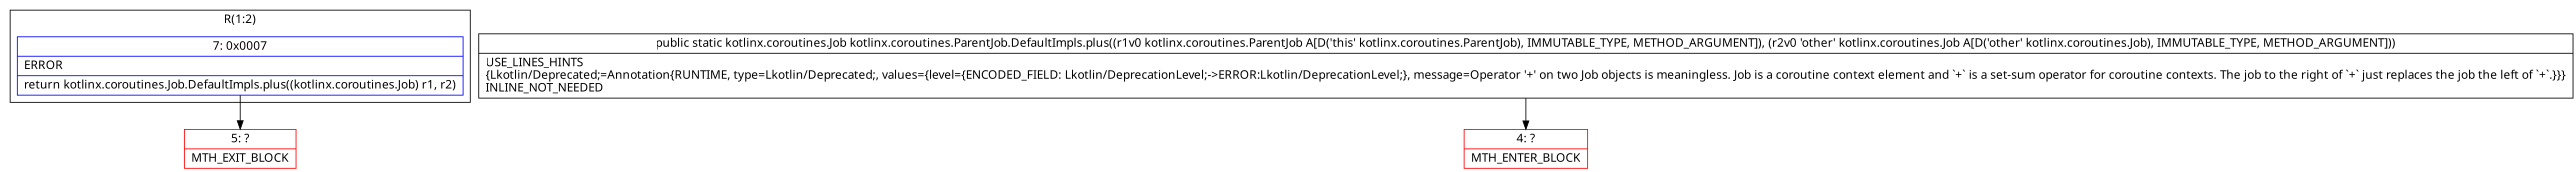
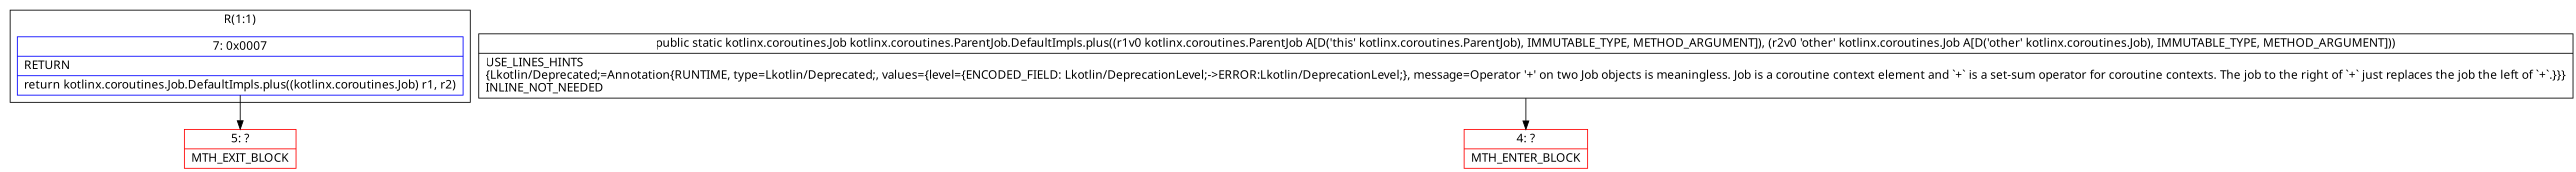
  digraph {
    fontname="Noto Sans"
    node [color=red fontname="Noto Sans" shape=record]
    edge [fontname="Noto Sans"]
-   n1 [color=blue label="{7\:\ 0x0007|ERROR\l|return kotlinx.coroutines.Job.DefaultImpls.plus((kotlinx.coroutines.Job) r1, r2)\l}"]
+   n1 [color=blue label="{7\:\ 0x0007|RETURN\l|return kotlinx.coroutines.Job.DefaultImpls.plus((kotlinx.coroutines.Job) r1, r2)\l}"]
    n2 [label="{5\:\ ?|MTH_EXIT_BLOCK\l}"]
    n3 [label="{4\:\ ?|MTH_ENTER_BLOCK\l}"]
    n4 [label="{public static kotlinx.coroutines.Job kotlinx.coroutines.ParentJob.DefaultImpls.plus((r1v0 kotlinx.coroutines.ParentJob A[D('this' kotlinx.coroutines.ParentJob), IMMUTABLE_TYPE, METHOD_ARGUMENT]), (r2v0 'other' kotlinx.coroutines.Job A[D('other' kotlinx.coroutines.Job), IMMUTABLE_TYPE, METHOD_ARGUMENT]))  | USE_LINES_HINTS\l\{Lkotlin\/Deprecated;=Annotation\{RUNTIME, type=Lkotlin\/Deprecated;, values=\{level=\{ENCODED_FIELD: Lkotlin\/DeprecationLevel;\-\>ERROR:Lkotlin\/DeprecationLevel;\}, message=Operator '+' on two Job objects is meaningless. Job is a coroutine context element and `+` is a set\-sum operator for coroutine contexts. The job to the right of `+` just replaces the job the left of `+`.\}\}\}\lINLINE_NOT_NEEDED\l}" color=""]
    subgraph cluster_1 {
-     label="R(1:2)"
+     label="R(1:1)"
      n1
    }
    n1 -> n2
    n4 -> n3
  }
